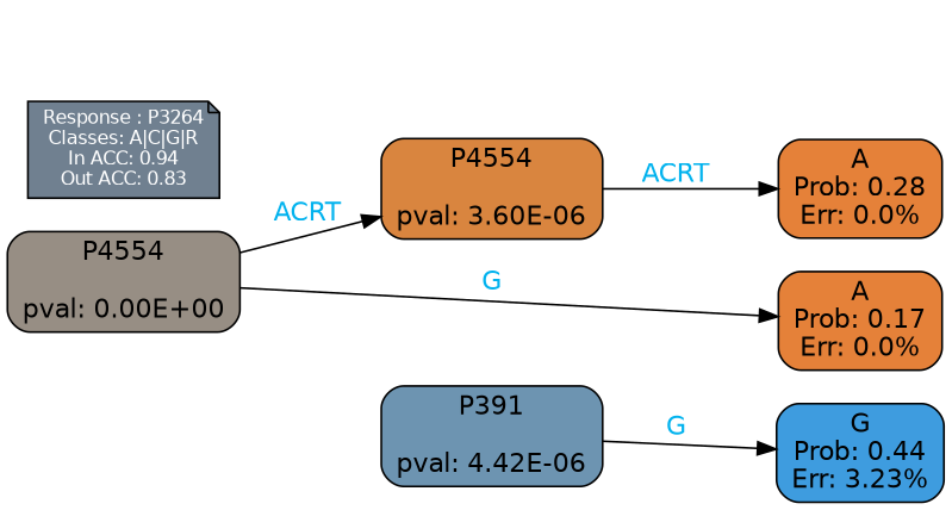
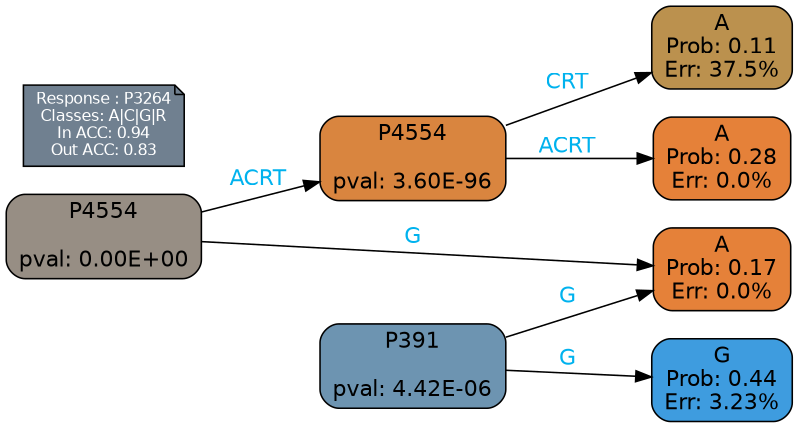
  digraph {
    rankdir=LR
    ranksep=equally
    splines=polylines
    node [color=black fillcolor="#e58139" fontname=helvetica shape=box style="filled, rounded"]
    edge [fontcolor=deepskyblue2 fontname=helvetica]
    n1 [label="A\nProb: 0.28\nErr: 0.0%"]
+   n2 [fillcolor="#bb914e" label="A\nProb: 0.11\nErr: 37.5%"]
    n3 [fillcolor="#3e9cdf" label="G\nProb: 0.44\nErr: 3.23%"]
    n4 [label="A\nProb: 0.17\nErr: 0.0%"]
    n5 [align=left fillcolor=slategray fontcolor=white fontsize=10 label="Response : P3264\nClasses: A|C|G|R\nIn ACC: 0.94\nOut ACC: 0.83\n" shape=note style=filled]
    n6 [fillcolor="#978e84" label="P4554\n\npval: 0.00E+00"]
-   n7 [fillcolor="#d9853f" label="P4554\n\npval: 3.60E-06"]
+   n7 [fillcolor="#d9853f" label="P4554\n\npval: 3.60E-96"]
    n8 [fillcolor="#6d94b1" label="P391\n\npval: 4.42E-06"]
    subgraph sub_1 {
      rank=same
      n1
+     n2
      n3
      n4
    }
    subgraph sub_2 {
      rank=same
      n5
      n6
    }
    n6 -> n4 [label=G]
    n6 -> n7 [label=ACRT]
    n7 -> n1 [label=ACRT]
+   n7 -> n2 [label=CRT]
    n8 -> n3 [label=G]
+   n8 -> n4 [label=G]
  }
